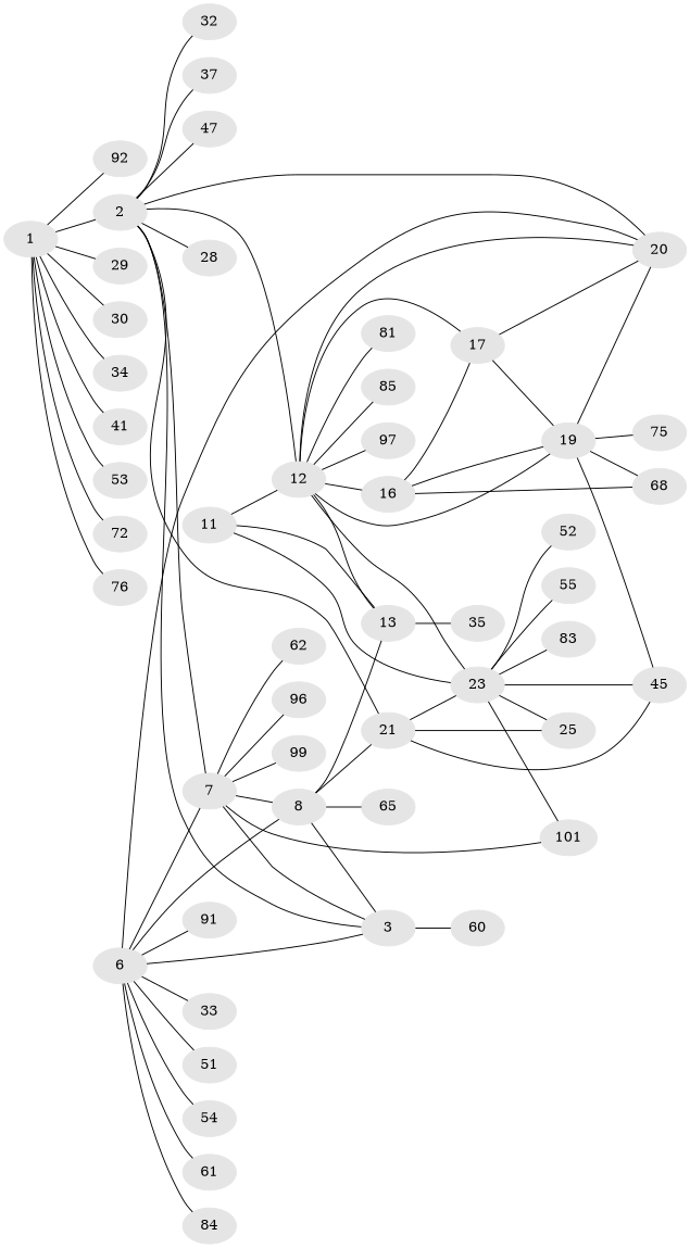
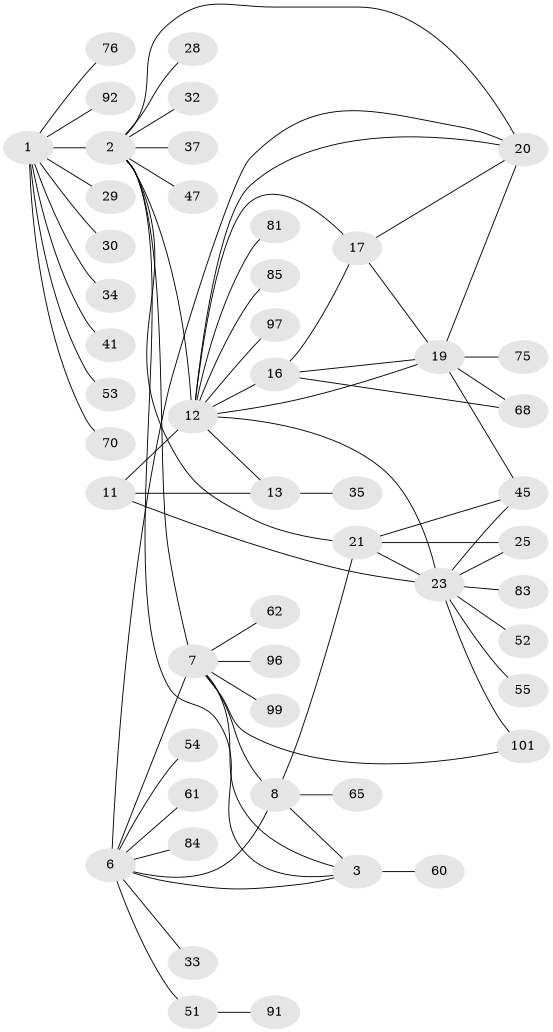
  graph {
    rankdir=LR
    node [color=gray90 style=filled]
    1 [super="+3+31"]
    2 [super="+4"]
    29
    30 [super="+64"]
    34
    41
    53
-   72
+   72 [label=70]
    76
    92
    7
    n12 [label=3]
    12 [super="+14"]
    20 [super="+42+73+58+43"]
    21 [super="+59+98+77+39+22"]
    28
    32
    37
    47
    8
    62
    96
    99
    101
    n25 [label=60 super="+100"]
    13 [super="+15+36+67"]
    23 [super="+48"]
    16
    17
    19
    81
    85
    97
    45
    25
    6 [super="+27+40+10"]
    33
    51
    54
    61
    84
    91
    65
    35 [super="+57+86"]
    11
    52
    55
    83
    68
    75 [super="+89"]
    1 -- 2 [weight=6]
    1 -- 29
    1 -- 30
    1 -- 34
    1 -- 41
    1 -- 53
    1 -- 72
    1 -- 76
    1 -- 92
    2 -- 7
    2 -- n12
    2 -- 12
    2 -- 20
    2 -- 21
    2 -- 28
    2 -- 32
    2 -- 37
    2 -- 47
    7 -- n12
    7 -- 8
    7 -- 62
    7 -- 96
    7 -- 99
    7 -- 101
    n12 -- n25
    12 -- 20
    12 -- 13 [weight=4]
    12 -- 23
    12 -- 16
    12 -- 17
    12 -- 19
    12 -- 81
    12 -- 85
    12 -- 97
    21 -- 23 [weight=3]
    21 -- 45
    21 -- 25 [weight=3]
    8 -- n12
    8 -- 21
-   8 -- 13 [weight=2]
    8 -- 65
    13 -- 35
    23 -- 101
    23 -- 45
    23 -- 25
    23 -- 52
    23 -- 55
    23 -- 83
    16 -- 17
    16 -- 19
    16 -- 68
    17 -- 20
    17 -- 19
    19 -- 20
    19 -- 45
    19 -- 68
    19 -- 75
    6 -- 7 [weight=2]
    6 -- n12 [weight=2]
    6 -- 20
    6 -- 8 [weight=2]
    6 -- 33
    6 -- 51
    6 -- 54
    6 -- 61
    6 -- 84
-   6 -- 91
+   51 -- 91
    11 -- 12 [weight=2]
    11 -- 13 [weight=2]
    11 -- 23
  }
